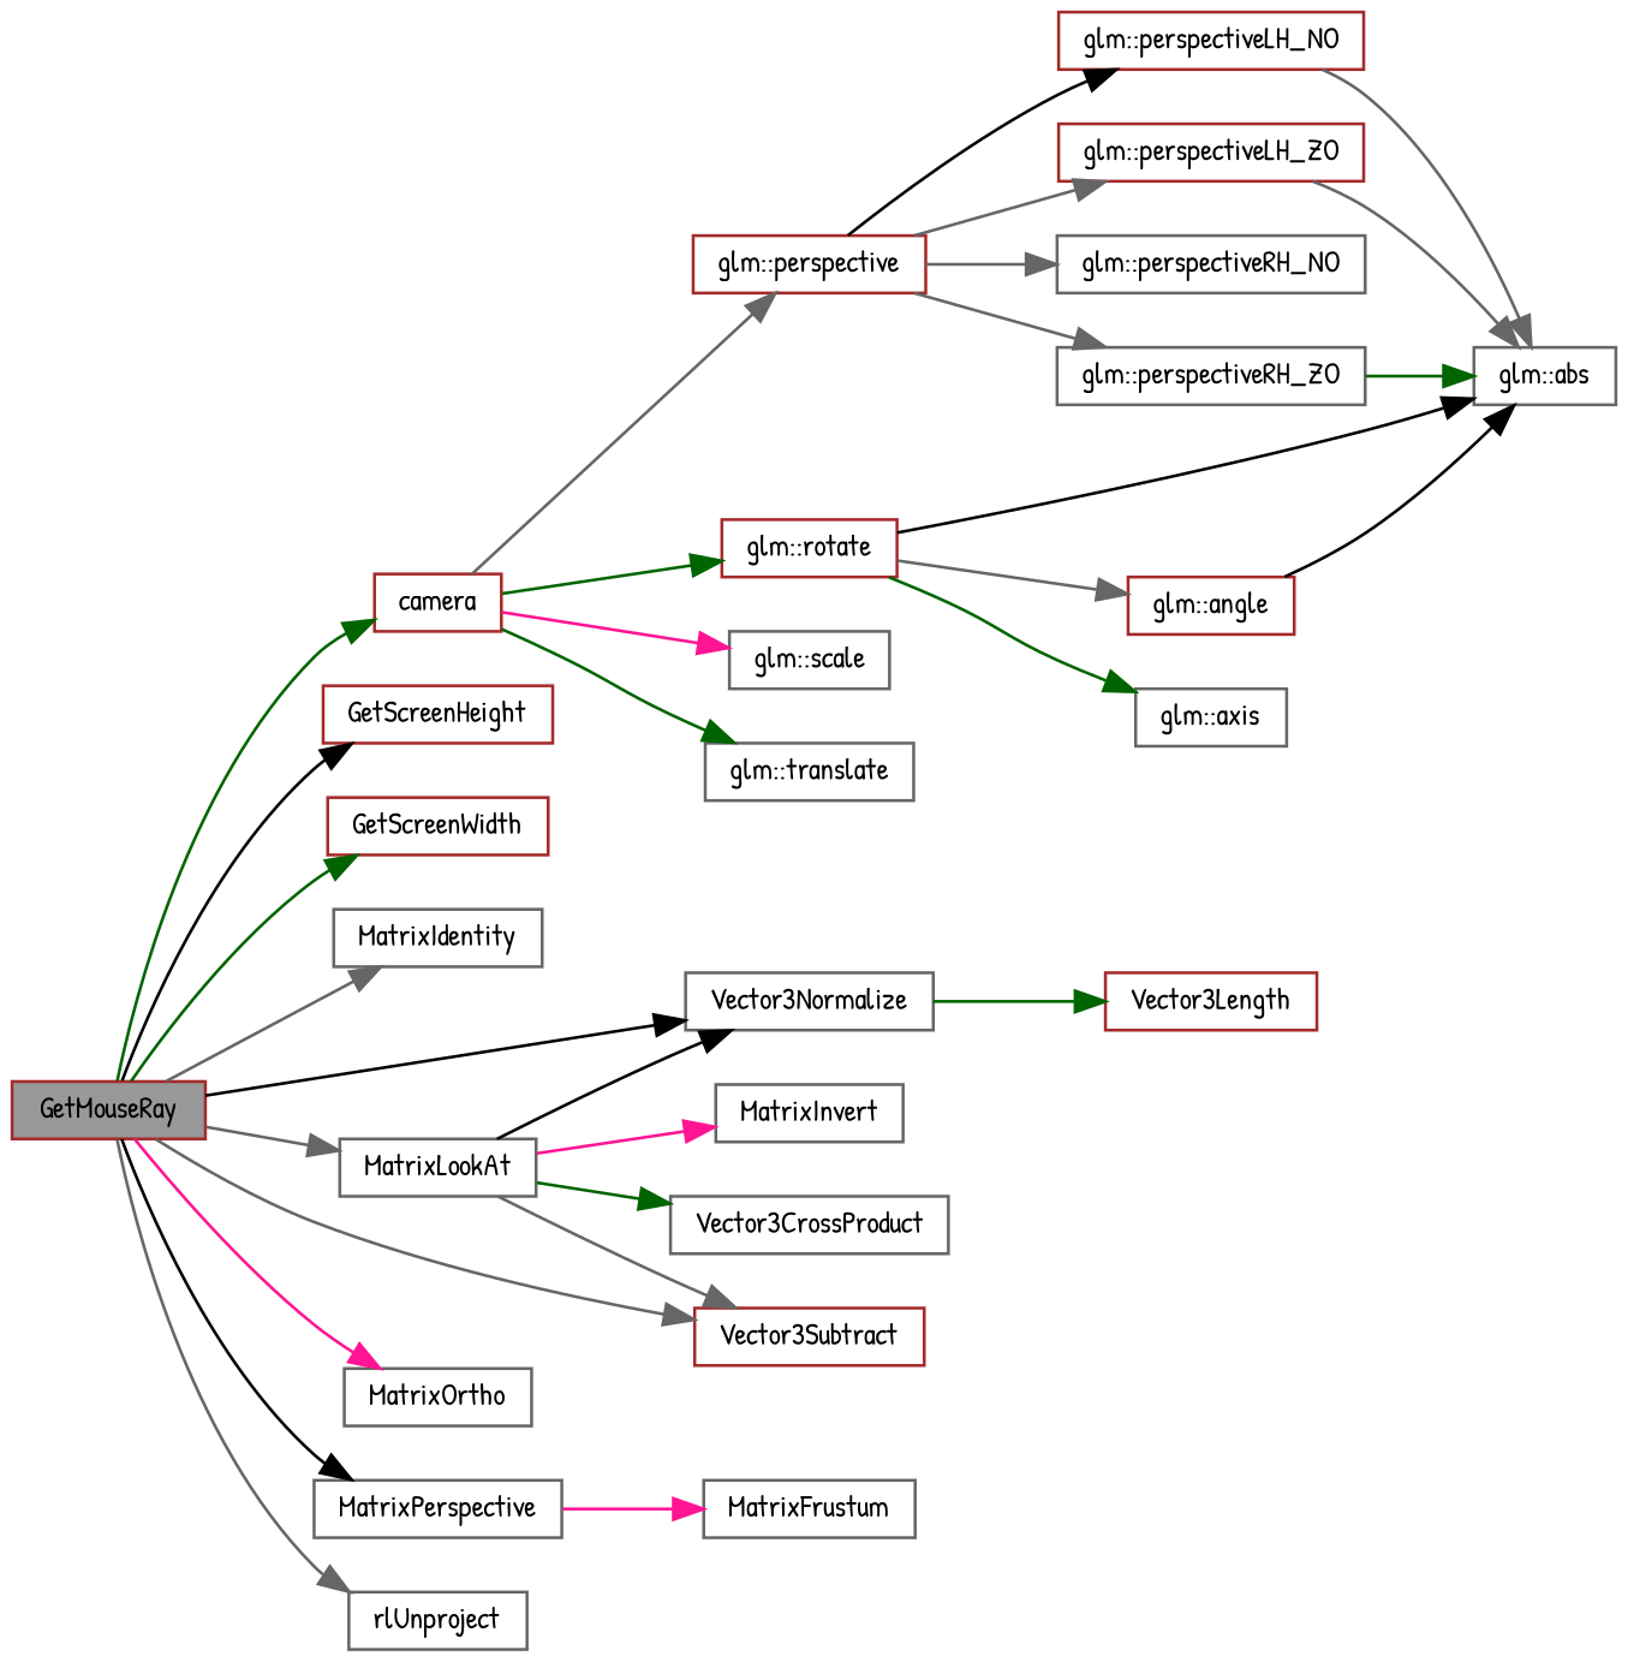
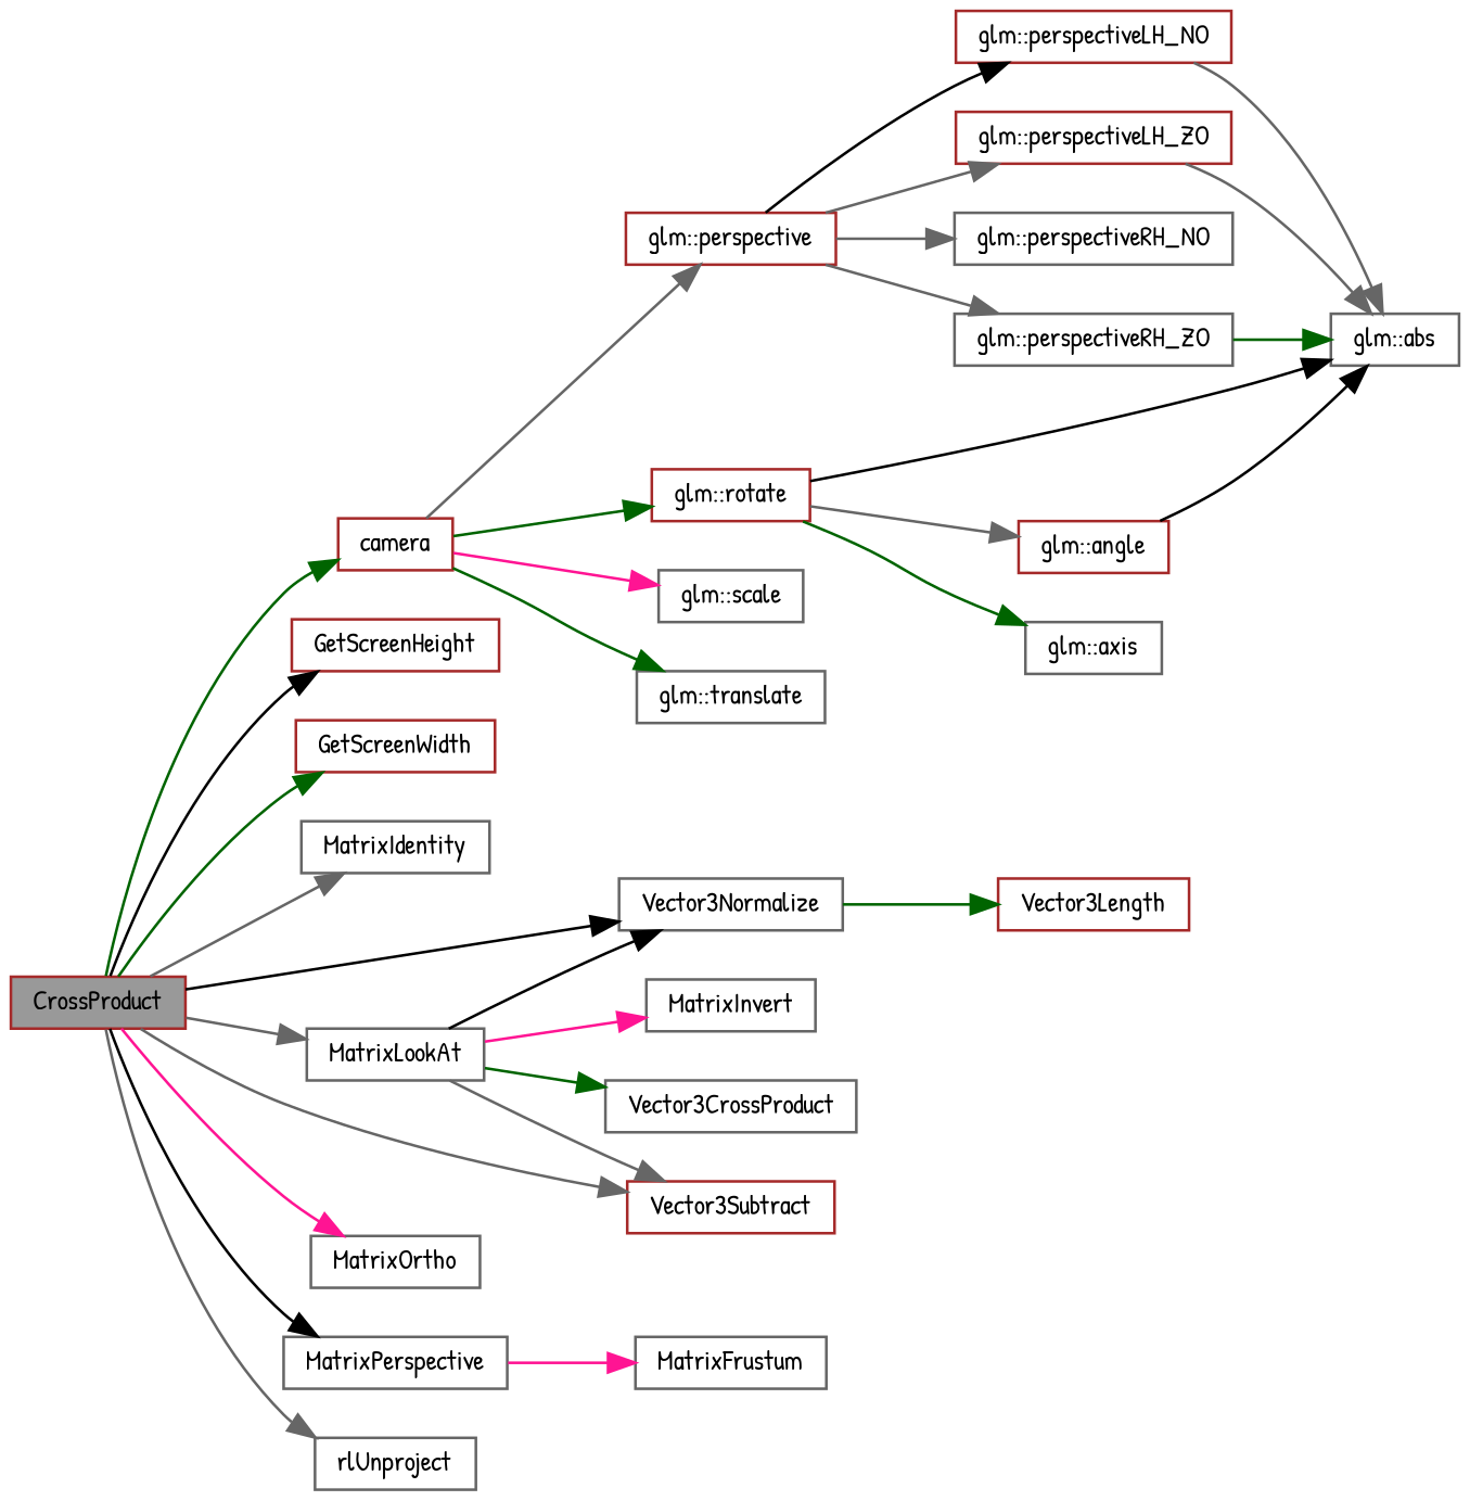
  digraph {
    fontname="Patrick Hand"
    rankdir=LR
    node [color=gray40 fillcolor=white fontname="Patrick Hand" fontsize=10 shape=box style=filled]
    edge [color=gray40 fontname="Patrick Hand" fontsize=10 labelfontname=Helvetica labelfontsize=10 style=solid]
-   n1 [color=brown fillcolor=grey60 fontcolor=black height=0.2 label=GetMouseRay width=0.4]
+   n1 [color=brown fillcolor=grey60 fontcolor=black height=0.2 label=CrossProduct width=0.4]
    n2 [color=brown height=0.2 label=camera width=0.4]
    n3 [color=brown height=0.2 label=GetScreenHeight width=0.4]
    n4 [color=brown height=0.2 label=GetScreenWidth width=0.4]
    n5 [height=0.2 label=MatrixIdentity width=0.4]
    n6 [height=0.2 label=MatrixLookAt width=0.4]
    n7 [height=0.2 label=Vector3Normalize width=0.4]
    n8 [color=brown height=0.2 label=Vector3Subtract width=0.4]
    n9 [height=0.2 label=MatrixOrtho width=0.4]
    n10 [height=0.2 label=MatrixPerspective width=0.4]
    n11 [height=0.2 label=rlUnproject width=0.4]
    n12 [color=brown height=0.2 label="glm::perspective" width=0.4]
    n13 [color=brown height=0.2 label="glm::rotate" width=0.4]
    n14 [height=0.2 label="glm::scale" width=0.4]
    n15 [height=0.2 label="glm::translate" width=0.4]
    n16 [height=0.2 label=MatrixInvert width=0.4]
    n17 [height=0.2 label=Vector3CrossProduct width=0.4]
    n18 [color=brown height=0.2 label=Vector3Length width=0.4]
    n19 [height=0.2 label=MatrixFrustum width=0.4]
    n20 [color=brown height=0.2 label="glm::perspectiveLH_NO" width=0.4]
    n21 [color=brown height=0.2 label="glm::perspectiveLH_ZO" width=0.4]
    n22 [height=0.2 label="glm::perspectiveRH_NO" width=0.4]
    n23 [height=0.2 label="glm::perspectiveRH_ZO" width=0.4]
    n24 [height=0.2 label="glm::abs" width=0.4]
    n25 [color=brown height=0.2 label="glm::angle" width=0.4]
    n26 [height=0.2 label="glm::axis" width=0.4]
    n1 -> n2 [color=darkgreen]
    n1 -> n3 [color=black]
    n1 -> n4 [color=darkgreen]
    n1 -> n5
    n1 -> n6
    n1 -> n7 [color=black]
    n1 -> n8
    n1 -> n9 [color=deeppink]
    n1 -> n10 [color=black]
    n1 -> n11
    n2 -> n12
    n2 -> n13 [color=darkgreen]
    n2 -> n14 [color=deeppink]
    n2 -> n15 [color=darkgreen]
    n6 -> n7 [color=black]
    n6 -> n8
    n6 -> n16 [color=deeppink]
    n6 -> n17 [color=darkgreen]
    n7 -> n18 [color=darkgreen]
    n10 -> n19 [color=deeppink]
    n12 -> n20 [color=black]
    n12 -> n21
    n12 -> n22
    n12 -> n23
    n13 -> n24 [color=black]
    n13 -> n25
    n13 -> n26 [color=darkgreen]
    n20 -> n24
    n21 -> n24
    n23 -> n24 [color=darkgreen]
    n25 -> n24 [color=black]
  }
